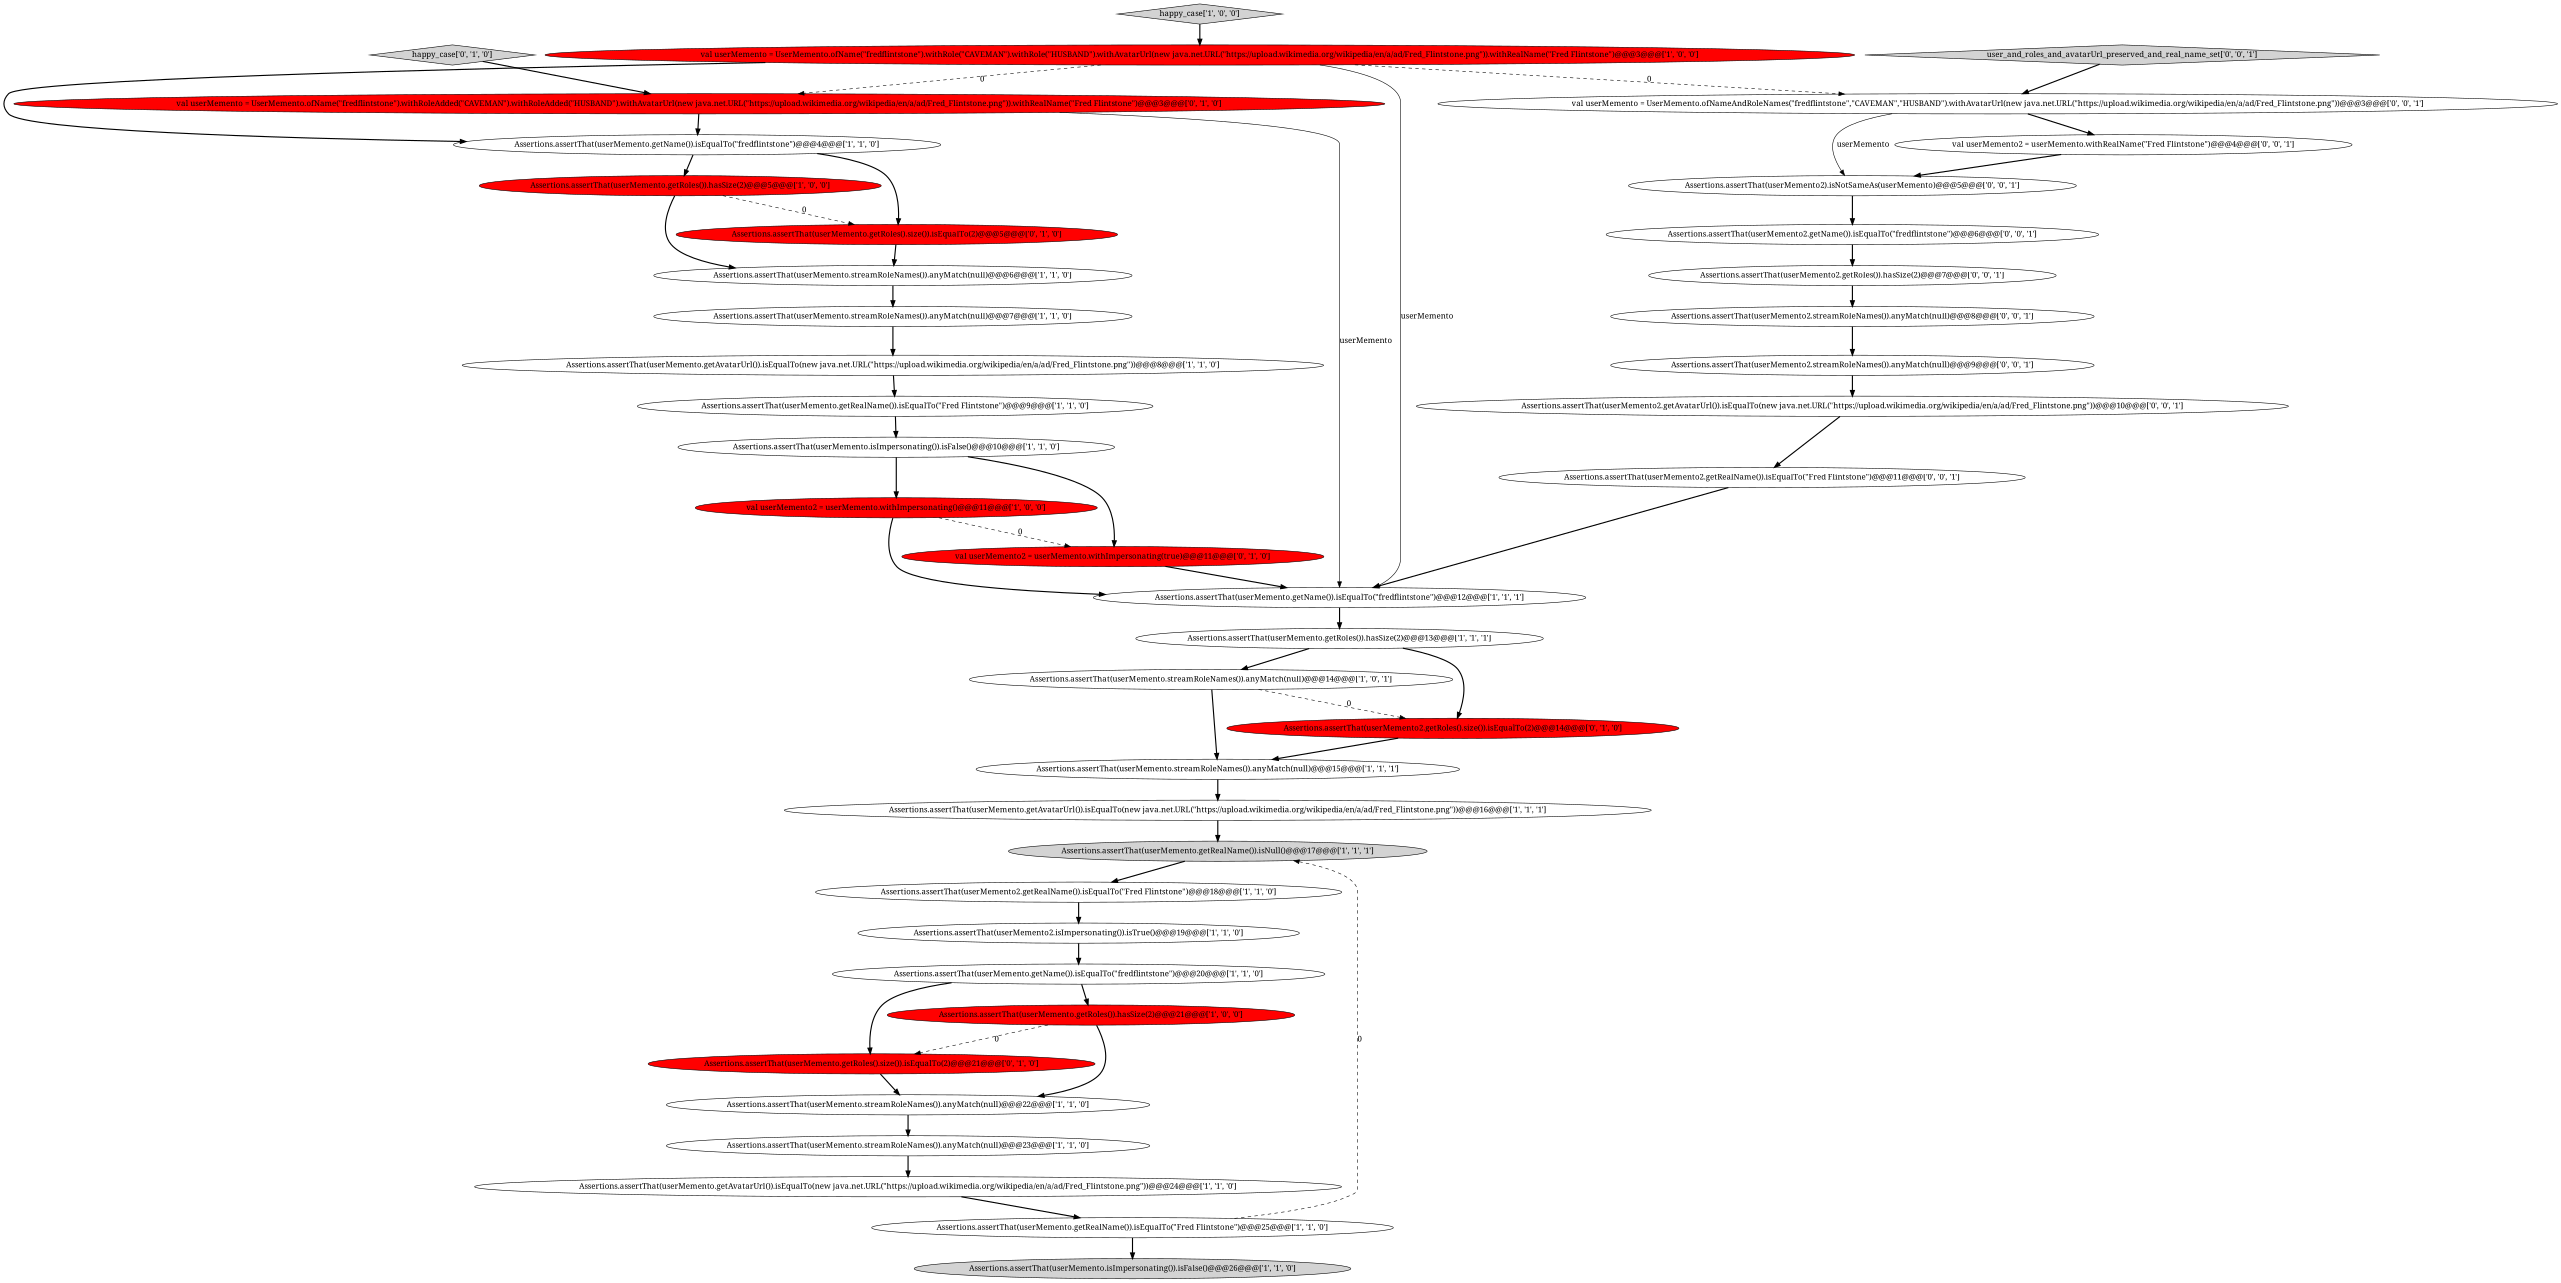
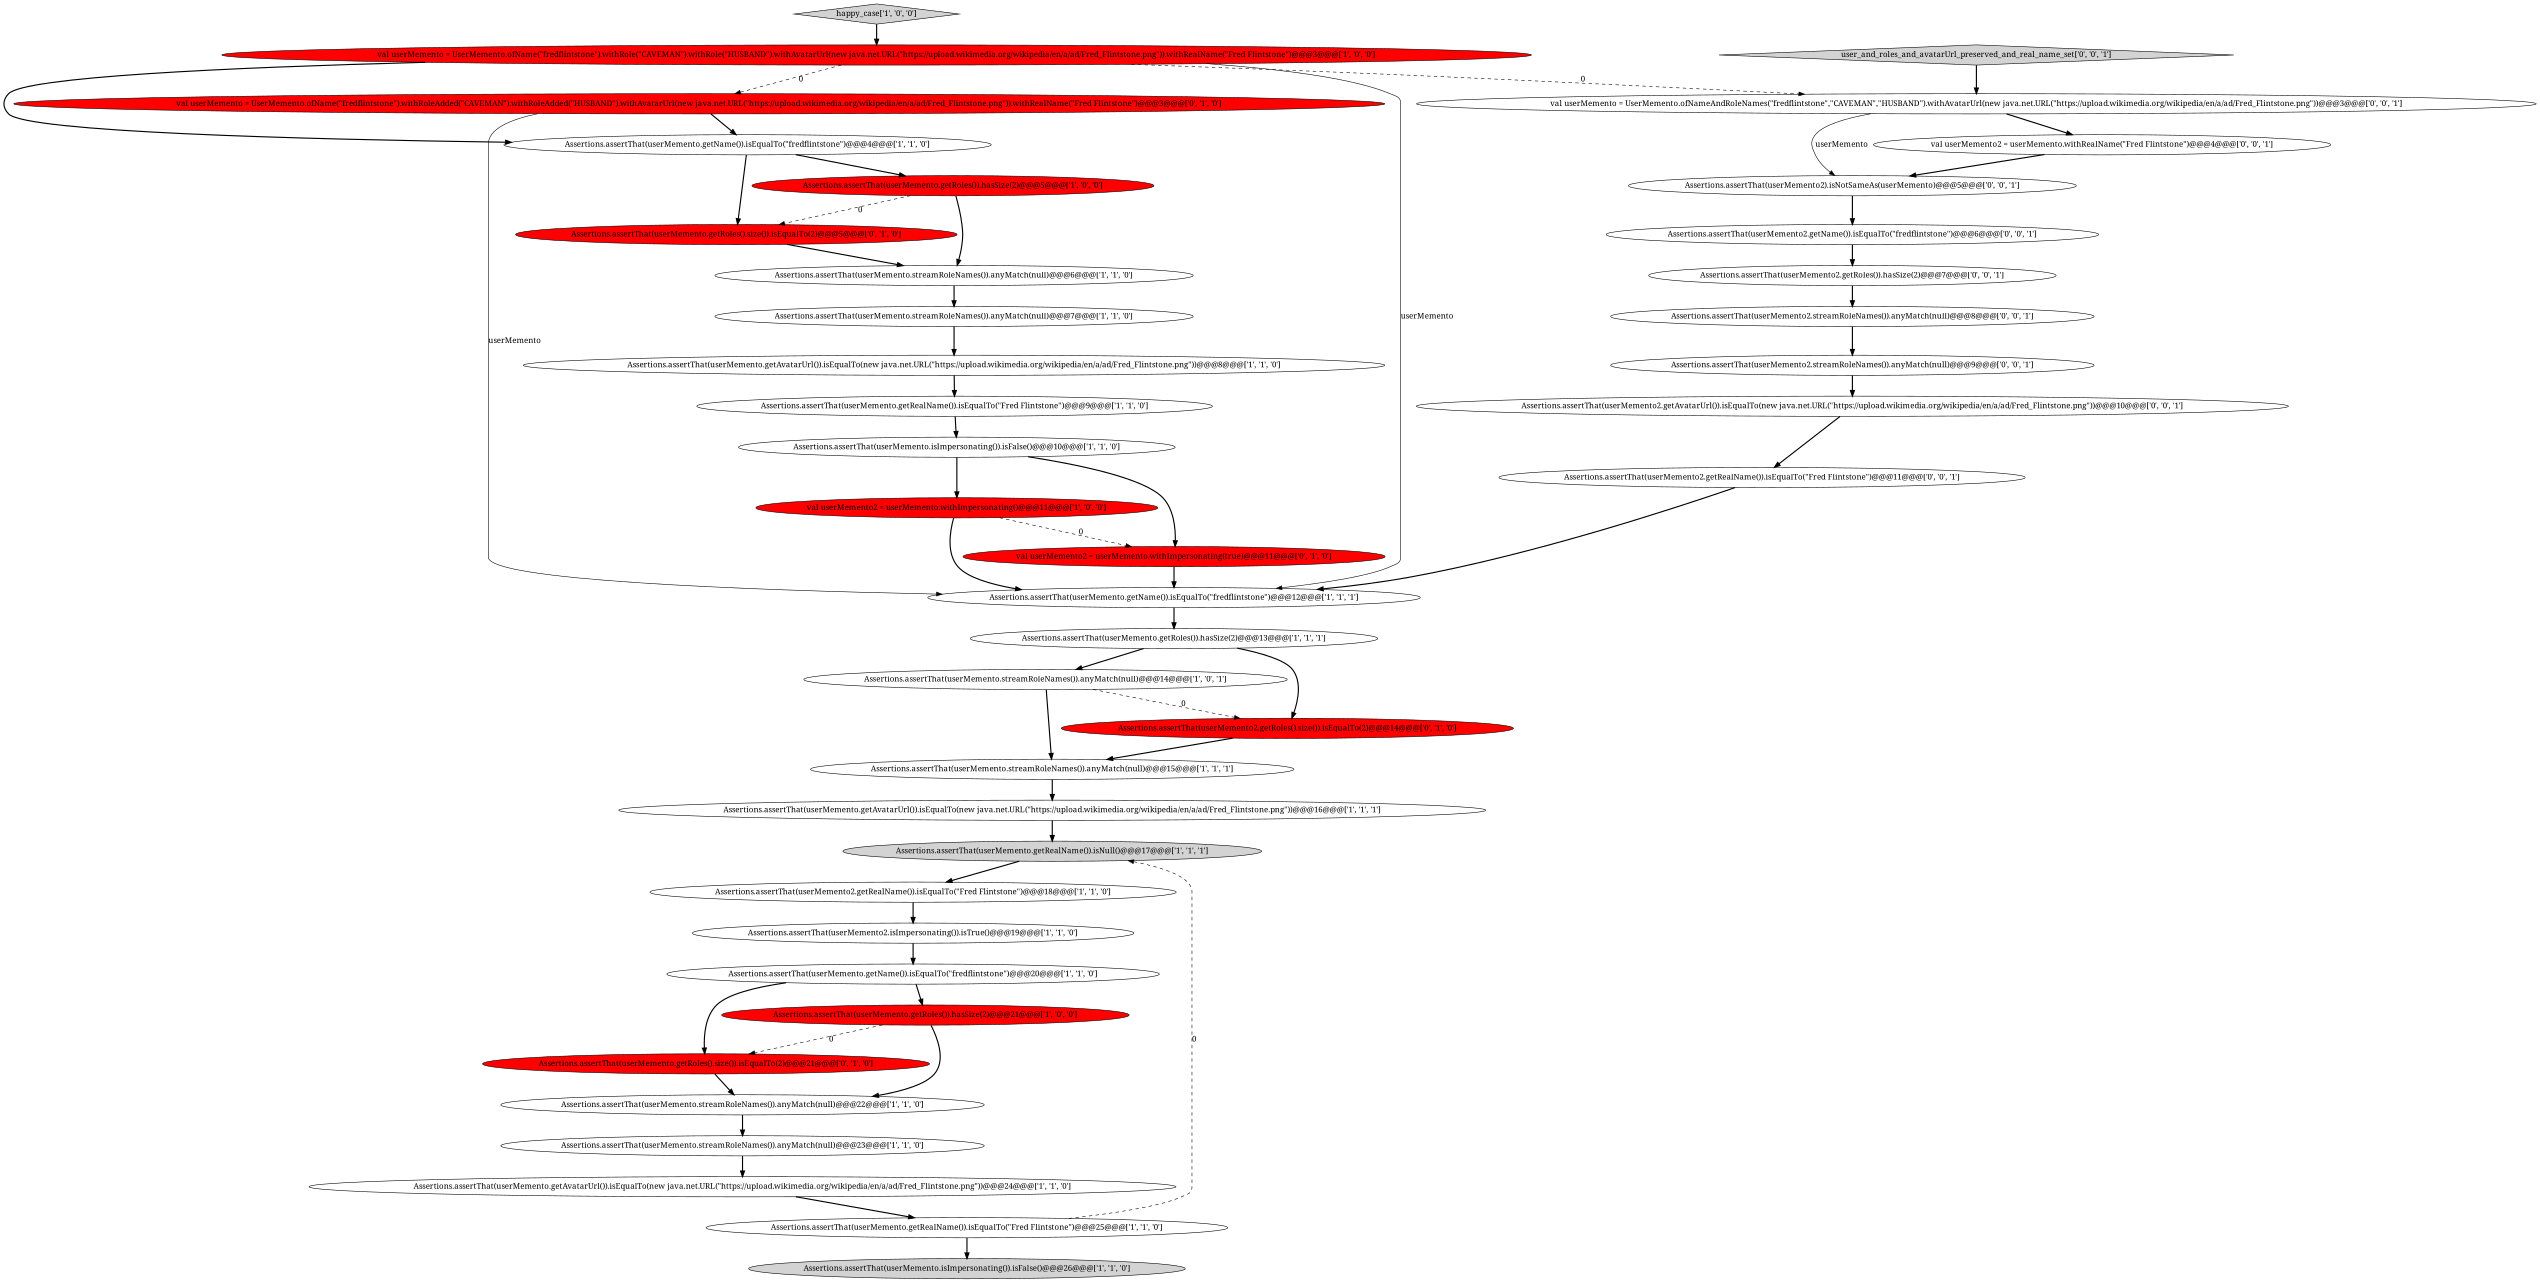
  digraph {
    fontname="Noto Serif"
    node [fillcolor=white shape=ellipse style=filled fontname="Noto Serif"]
    edge [style=bold fontname="Noto Serif"]
    n1 [fillcolor=lightgray label="user_and_roles_and_avatarUrl_preserved_and_real_name_set['0', '0', '1']" shape=diamond]
    n2 [label="val userMemento = UserMemento.ofNameAndRoleNames(\"fredflintstone\",\"CAVEMAN\",\"HUSBAND\").withAvatarUrl(new java.net.URL(\"https://upload.wikimedia.org/wikipedia/en/a/ad/Fred_Flintstone.png\"))@@@3@@@['0', '0', '1']"]
    n3 [label="Assertions.assertThat(userMemento.getRoles()).hasSize(2)@@@13@@@['1', '1', '1']"]
    n4 [label="Assertions.assertThat(userMemento.streamRoleNames()).anyMatch(null)@@@14@@@['1', '0', '1']"]
    n5 [fillcolor=red label="Assertions.assertThat(userMemento2.getRoles().size()).isEqualTo(2)@@@14@@@['0', '1', '0']"]
    n6 [label="Assertions.assertThat(userMemento.streamRoleNames()).anyMatch(null)@@@15@@@['1', '1', '1']"]
    n7 [fillcolor=red label="Assertions.assertThat(userMemento.getRoles()).hasSize(2)@@@5@@@['1', '0', '0']"]
    n8 [fillcolor=red label="Assertions.assertThat(userMemento.getRoles().size()).isEqualTo(2)@@@5@@@['0', '1', '0']"]
    n9 [label="Assertions.assertThat(userMemento.streamRoleNames()).anyMatch(null)@@@6@@@['1', '1', '0']"]
    n10 [fillcolor=red label="val userMemento2 = userMemento.withImpersonating(true)@@@11@@@['0', '1', '0']"]
    n11 [label="Assertions.assertThat(userMemento.getName()).isEqualTo(\"fredflintstone\")@@@12@@@['1', '1', '1']"]
    n12 [label="Assertions.assertThat(userMemento2).isNotSameAs(userMemento)@@@5@@@['0', '0', '1']"]
    n13 [label="Assertions.assertThat(userMemento2.getName()).isEqualTo(\"fredflintstone\")@@@6@@@['0', '0', '1']"]
    n14 [fillcolor=lightgray label="Assertions.assertThat(userMemento.isImpersonating()).isFalse()@@@26@@@['1', '1', '0']"]
    n15 [label="Assertions.assertThat(userMemento.streamRoleNames()).anyMatch(null)@@@23@@@['1', '1', '0']"]
    n16 [label="Assertions.assertThat(userMemento.getAvatarUrl()).isEqualTo(new java.net.URL(\"https://upload.wikimedia.org/wikipedia/en/a/ad/Fred_Flintstone.png\"))@@@24@@@['1', '1', '0']"]
    n17 [label="Assertions.assertThat(userMemento2.getRoles()).hasSize(2)@@@7@@@['0', '0', '1']"]
    n18 [label="Assertions.assertThat(userMemento2.streamRoleNames()).anyMatch(null)@@@8@@@['0', '0', '1']"]
    n19 [label="Assertions.assertThat(userMemento.getAvatarUrl()).isEqualTo(new java.net.URL(\"https://upload.wikimedia.org/wikipedia/en/a/ad/Fred_Flintstone.png\"))@@@16@@@['1', '1', '1']"]
    n20 [fillcolor=lightgray label="happy_case['1', '0', '0']" shape=diamond]
    n21 [fillcolor=red label="val userMemento = UserMemento.ofName(\"fredflintstone\").withRole(\"CAVEMAN\").withRole(\"HUSBAND\").withAvatarUrl(new java.net.URL(\"https://upload.wikimedia.org/wikipedia/en/a/ad/Fred_Flintstone.png\")).withRealName(\"Fred Flintstone\")@@@3@@@['1', '0', '0']"]
    n22 [label="Assertions.assertThat(userMemento2.streamRoleNames()).anyMatch(null)@@@9@@@['0', '0', '1']"]
    n23 [label="Assertions.assertThat(userMemento2.getAvatarUrl()).isEqualTo(new java.net.URL(\"https://upload.wikimedia.org/wikipedia/en/a/ad/Fred_Flintstone.png\"))@@@10@@@['0', '0', '1']"]
    n24 [label="Assertions.assertThat(userMemento2.getRealName()).isEqualTo(\"Fred Flintstone\")@@@11@@@['0', '0', '1']"]
    n25 [label="val userMemento2 = userMemento.withRealName(\"Fred Flintstone\")@@@4@@@['0', '0', '1']"]
    n26 [label="Assertions.assertThat(userMemento.getName()).isEqualTo(\"fredflintstone\")@@@20@@@['1', '1', '0']"]
    n27 [fillcolor=red label="Assertions.assertThat(userMemento.getRoles().size()).isEqualTo(2)@@@21@@@['0', '1', '0']"]
    n28 [fillcolor=red label="Assertions.assertThat(userMemento.getRoles()).hasSize(2)@@@21@@@['1', '0', '0']"]
    n29 [label="Assertions.assertThat(userMemento2.isImpersonating()).isTrue()@@@19@@@['1', '1', '0']"]
    n30 [label="Assertions.assertThat(userMemento.getRealName()).isEqualTo(\"Fred Flintstone\")@@@9@@@['1', '1', '0']"]
    n31 [label="Assertions.assertThat(userMemento.isImpersonating()).isFalse()@@@10@@@['1', '1', '0']"]
    n32 [label="Assertions.assertThat(userMemento.getName()).isEqualTo(\"fredflintstone\")@@@4@@@['1', '1', '0']"]
    n33 [label="Assertions.assertThat(userMemento.streamRoleNames()).anyMatch(null)@@@22@@@['1', '1', '0']"]
    n34 [label="Assertions.assertThat(userMemento.streamRoleNames()).anyMatch(null)@@@7@@@['1', '1', '0']"]
    n35 [label="Assertions.assertThat(userMemento.getAvatarUrl()).isEqualTo(new java.net.URL(\"https://upload.wikimedia.org/wikipedia/en/a/ad/Fred_Flintstone.png\"))@@@8@@@['1', '1', '0']"]
    n36 [fillcolor=lightgray label="Assertions.assertThat(userMemento.getRealName()).isNull()@@@17@@@['1', '1', '1']"]
    n37 [label="Assertions.assertThat(userMemento2.getRealName()).isEqualTo(\"Fred Flintstone\")@@@18@@@['1', '1', '0']"]
-   n38 [fillcolor=lightgray label="happy_case['0', '1', '0']" shape=diamond]
    n39 [fillcolor=red label="val userMemento = UserMemento.ofName(\"fredflintstone\").withRoleAdded(\"CAVEMAN\").withRoleAdded(\"HUSBAND\").withAvatarUrl(new java.net.URL(\"https://upload.wikimedia.org/wikipedia/en/a/ad/Fred_Flintstone.png\")).withRealName(\"Fred Flintstone\")@@@3@@@['0', '1', '0']"]
    n40 [fillcolor=red label="val userMemento2 = userMemento.withImpersonating()@@@11@@@['1', '0', '0']"]
    n41 [label="Assertions.assertThat(userMemento.getRealName()).isEqualTo(\"Fred Flintstone\")@@@25@@@['1', '1', '0']"]
    n1 -> n2
    n2 -> n12 [label=userMemento style=solid]
    n2 -> n25
    n3 -> n4
    n3 -> n5
    n4 -> n5 [label=0 style=dashed]
    n4 -> n6
    n5 -> n6
    n6 -> n19
    n7 -> n8 [label=0 style=dashed]
    n7 -> n9
    n8 -> n9
    n9 -> n34
    n10 -> n11
    n11 -> n3
    n12 -> n13
    n13 -> n17
    n15 -> n16
    n16 -> n41
    n17 -> n18
    n18 -> n22
    n19 -> n36
    n20 -> n21
    n21 -> n2 [label=0 style=dashed]
    n21 -> n11 [label=userMemento style=solid]
    n21 -> n32
    n21 -> n39 [label=0 style=dashed]
    n22 -> n23
    n23 -> n24
    n24 -> n11
    n25 -> n12
    n26 -> n27
    n26 -> n28
    n27 -> n33
    n28 -> n27 [label=0 style=dashed]
    n28 -> n33
    n29 -> n26
    n30 -> n31
    n31 -> n10
    n31 -> n40
    n32 -> n7
    n32 -> n8
    n33 -> n15
    n34 -> n35
    n35 -> n30
    n36 -> n37
    n37 -> n29
-   n38 -> n39
    n39 -> n11 [label=userMemento style=solid]
    n39 -> n32
    n40 -> n10 [label=0 style=dashed]
    n40 -> n11
    n41 -> n14
    n41 -> n36 [label=0 style=dashed]
  }
